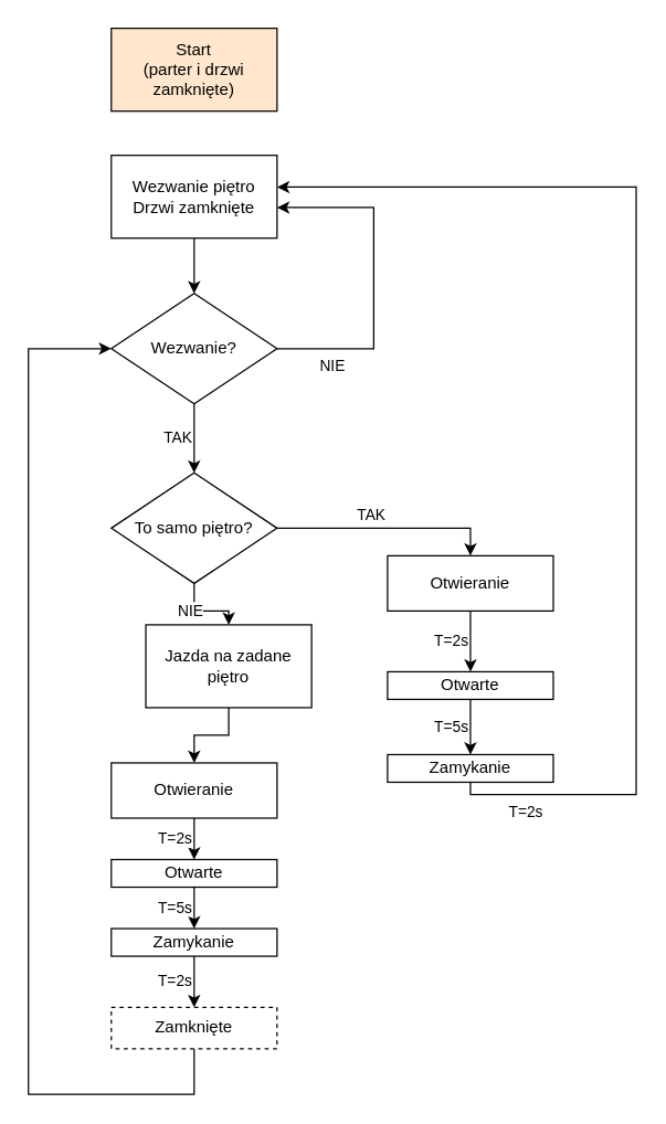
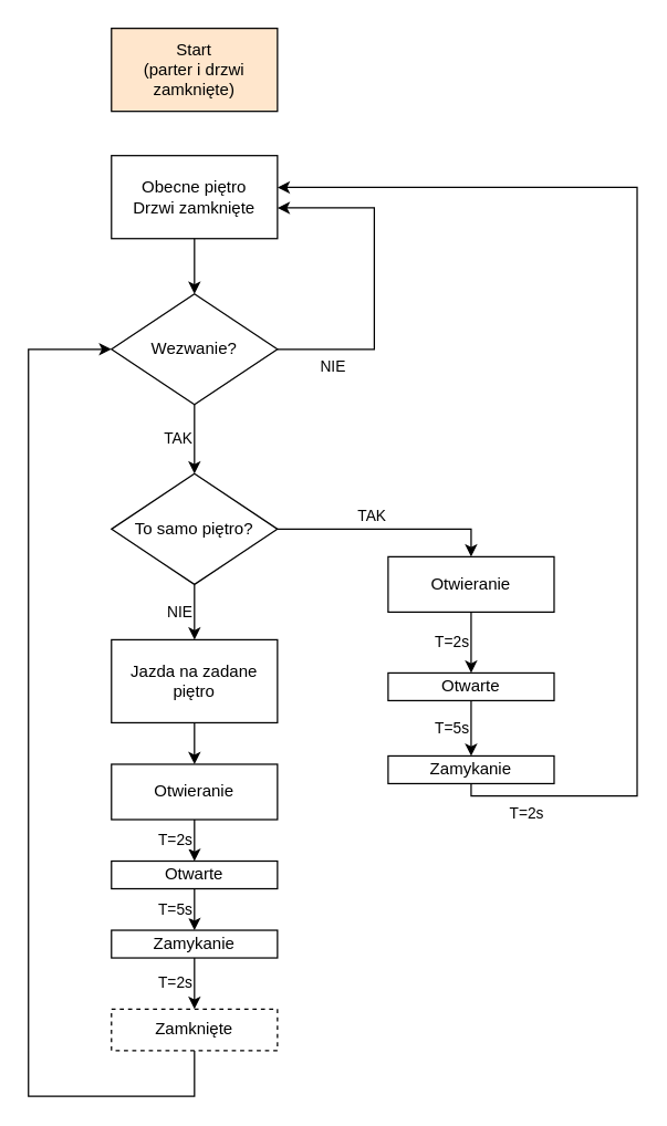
  <mxCell id="0" />
  <mxCell id="1" parent="0" />
  <mxCell id="2" value="Start&lt;br&gt;(parter i drzwi zamknięte)" style="rounded=0;whiteSpace=wrap;html=1;fillColor=#ffe6cc;" vertex="1" parent="1"><mxGeometry x="80" y="20" width="120" height="60" as="geometry" /></mxCell>
  <mxCell id="3" value="" style="edgeStyle=orthogonalEdgeStyle;rounded=0;orthogonalLoop=1;jettySize=auto;html=1;" edge="1" parent="1" source="4" target="7"><mxGeometry relative="1" as="geometry" /></mxCell>
- <mxCell id="4" value="Wezwanie piętro&lt;br&gt;Drzwi zamknięte" style="rounded=0;whiteSpace=wrap;html=1;" vertex="1" parent="1"><mxGeometry x="80" y="112" width="120" height="60" as="geometry" /></mxCell>
+ <mxCell id="4" value="Obecne piętro&lt;br&gt;Drzwi zamknięte" style="rounded=0;whiteSpace=wrap;html=1;" vertex="1" parent="1"><mxGeometry x="80" y="112" width="120" height="60" as="geometry" /></mxCell>
  <mxCell id="5" value="TAK" style="edgeStyle=orthogonalEdgeStyle;rounded=0;orthogonalLoop=1;jettySize=auto;html=1;labelPosition=left;verticalLabelPosition=middle;align=right;verticalAlign=middle;" edge="1" parent="1" source="7" target="10"><mxGeometry relative="1" as="geometry" /></mxCell>
  <mxCell id="6" value="NIE" style="edgeStyle=orthogonalEdgeStyle;rounded=0;orthogonalLoop=1;jettySize=auto;html=1;entryX=1;entryY=0.63;entryDx=0;entryDy=0;entryPerimeter=0;labelPosition=center;verticalLabelPosition=bottom;align=center;verticalAlign=top;" edge="1" parent="1" source="7" target="4"><mxGeometry x="-0.67" relative="1" as="geometry"><mxPoint x="260" y="192" as="targetPoint" /><Array as="points"><mxPoint x="270" y="252" /><mxPoint x="270" y="150" /></Array><mxPoint as="offset" /></mxGeometry></mxCell>
  <mxCell id="7" value="Wezwanie?" style="rhombus;whiteSpace=wrap;html=1;" vertex="1" parent="1"><mxGeometry x="80" y="212" width="120" height="80" as="geometry" /></mxCell>
  <mxCell id="8" value="NIE" style="edgeStyle=orthogonalEdgeStyle;rounded=0;orthogonalLoop=1;jettySize=auto;html=1;labelPosition=left;verticalLabelPosition=middle;align=right;verticalAlign=middle;" edge="1" parent="1" source="10" target="12"><mxGeometry relative="1" as="geometry" /></mxCell>
  <mxCell id="9" value="TAK" style="edgeStyle=orthogonalEdgeStyle;rounded=0;orthogonalLoop=1;jettySize=auto;html=1;labelPosition=left;verticalLabelPosition=top;align=right;verticalAlign=bottom;" edge="1" parent="1" source="10" target="22"><mxGeometry relative="1" as="geometry"><Array as="points"><mxPoint x="340" y="382" /></Array></mxGeometry></mxCell>
  <mxCell id="10" value="To samo piętro?" style="rhombus;whiteSpace=wrap;html=1;" vertex="1" parent="1"><mxGeometry x="80" y="342" width="120" height="80" as="geometry" /></mxCell>
  <mxCell id="11" value="" style="edgeStyle=orthogonalEdgeStyle;rounded=0;orthogonalLoop=1;jettySize=auto;html=1;entryX=0.5;entryY=0;entryDx=0;entryDy=0;" edge="1" parent="1" source="12" target="14"><mxGeometry relative="1" as="geometry" /></mxCell>
- <mxCell id="12" value="Jazda na zadane piętro" style="rounded=0;whiteSpace=wrap;html=1;" vertex="1" parent="1"><mxGeometry x="105" y="452" width="120" height="60" as="geometry" /></mxCell>
+ <mxCell id="12" value="Jazda na zadane piętro" style="rounded=0;whiteSpace=wrap;html=1;" vertex="1" parent="1"><mxGeometry x="80" y="462" width="120" height="60" as="geometry" /></mxCell>
  <mxCell id="13" value="T=2s" style="edgeStyle=orthogonalEdgeStyle;rounded=0;orthogonalLoop=1;jettySize=auto;html=1;entryX=0.5;entryY=0;entryDx=0;entryDy=0;labelPosition=left;verticalLabelPosition=middle;align=right;verticalAlign=middle;" edge="1" parent="1" source="14" target="16"><mxGeometry relative="1" as="geometry" /></mxCell>
  <mxCell id="14" value="Otwieranie" style="rounded=0;whiteSpace=wrap;html=1;" vertex="1" parent="1"><mxGeometry x="80" y="552" width="120" height="40" as="geometry" /></mxCell>
  <mxCell id="15" value="T=5s" style="edgeStyle=orthogonalEdgeStyle;rounded=0;orthogonalLoop=1;jettySize=auto;html=1;entryX=0.5;entryY=0;entryDx=0;entryDy=0;labelPosition=left;verticalLabelPosition=middle;align=right;verticalAlign=middle;" edge="1" parent="1" source="16" target="18"><mxGeometry relative="1" as="geometry"><mxPoint x="140" y="682" as="targetPoint" /></mxGeometry></mxCell>
  <mxCell id="16" value="Otwarte" style="rounded=0;whiteSpace=wrap;html=1;" vertex="1" parent="1"><mxGeometry x="80" y="622" width="120" height="20" as="geometry" /></mxCell>
  <mxCell id="17" value="T=2s" style="edgeStyle=orthogonalEdgeStyle;rounded=0;orthogonalLoop=1;jettySize=auto;html=1;labelPosition=left;verticalLabelPosition=middle;align=right;verticalAlign=middle;" edge="1" parent="1" source="18" target="20"><mxGeometry relative="1" as="geometry" /></mxCell>
  <mxCell id="18" value="Zamykanie" style="rounded=0;whiteSpace=wrap;html=1;" vertex="1" parent="1"><mxGeometry x="80" y="672" width="120" height="20" as="geometry" /></mxCell>
  <mxCell id="19" value="" style="edgeStyle=orthogonalEdgeStyle;rounded=0;orthogonalLoop=1;jettySize=auto;html=1;entryX=0;entryY=0.5;entryDx=0;entryDy=0;" edge="1" parent="1" source="20" target="7"><mxGeometry relative="1" as="geometry"><mxPoint x="30" y="242" as="targetPoint" /><Array as="points"><mxPoint x="140" y="792" /><mxPoint x="20" y="792" /><mxPoint x="20" y="252" /></Array></mxGeometry></mxCell>
  <mxCell id="20" value="Zamknięte" style="rounded=0;whiteSpace=wrap;html=1;dashed=1;" vertex="1" parent="1"><mxGeometry x="80" y="729" width="120" height="30" as="geometry" /></mxCell>
  <mxCell id="21" value="T=2s" style="edgeStyle=orthogonalEdgeStyle;rounded=0;orthogonalLoop=1;jettySize=auto;html=1;entryX=0.5;entryY=0;entryDx=0;entryDy=0;labelPosition=left;verticalLabelPosition=middle;align=right;verticalAlign=middle;" edge="1" parent="1" source="22" target="24"><mxGeometry relative="1" as="geometry" /></mxCell>
  <mxCell id="22" value="Otwieranie" style="rounded=0;whiteSpace=wrap;html=1;" vertex="1" parent="1"><mxGeometry x="280" y="402" width="120" height="40" as="geometry" /></mxCell>
  <mxCell id="23" value="T=5s" style="edgeStyle=orthogonalEdgeStyle;rounded=0;orthogonalLoop=1;jettySize=auto;html=1;labelPosition=left;verticalLabelPosition=middle;align=right;verticalAlign=middle;" edge="1" parent="1" source="24" target="26"><mxGeometry relative="1" as="geometry" /></mxCell>
  <mxCell id="24" value="Otwarte" style="rounded=0;whiteSpace=wrap;html=1;" vertex="1" parent="1"><mxGeometry x="280" y="486" width="120" height="20" as="geometry" /></mxCell>
  <mxCell id="25" value="T=2s" style="edgeStyle=orthogonalEdgeStyle;rounded=0;orthogonalLoop=1;jettySize=auto;html=1;entryX=1;entryY=0.5;entryDx=0;entryDy=0;labelPosition=center;verticalLabelPosition=bottom;align=center;verticalAlign=top;" edge="1" parent="1"><mxGeometry x="-0.866" relative="1" as="geometry"><mxPoint x="340" y="559" as="sourcePoint" /><mxPoint x="200" y="135" as="targetPoint" /><Array as="points"><mxPoint x="340" y="575" /><mxPoint x="460" y="575" /><mxPoint x="460" y="135" /></Array><mxPoint as="offset" /></mxGeometry></mxCell>
  <mxCell id="26" value="Zamykanie" style="rounded=0;whiteSpace=wrap;html=1;" vertex="1" parent="1"><mxGeometry x="280" y="546" width="120" height="20" as="geometry" /></mxCell>
